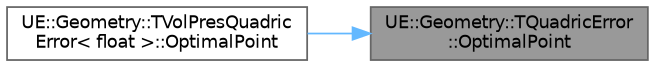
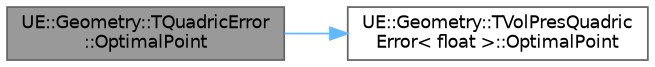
  digraph {
    rankdir=RL
    node [fontname=Helvetica fontsize=10 shape=box style=filled]
    n1 [color=gray40 fillcolor=grey60 fontcolor=black height=0.2 label="UE::Geometry::TQuadricError\l::OptimalPoint" width=0.4]
    n2 [color=grey40 fillcolor=white height=0.2 label="UE::Geometry::TVolPresQuadric\lError\< float \>::OptimalPoint" width=0.4]
-   n1 -> n2 [color=steelblue1 dir=back fontname=Helvetica fontsize=10 labelfontname=Helvetica labelfontsize=10 style=solid]
+   n2 -> n1 [color=steelblue1 dir=back fontname=Helvetica fontsize=10 labelfontname=Helvetica labelfontsize=10 style=solid]
  }
